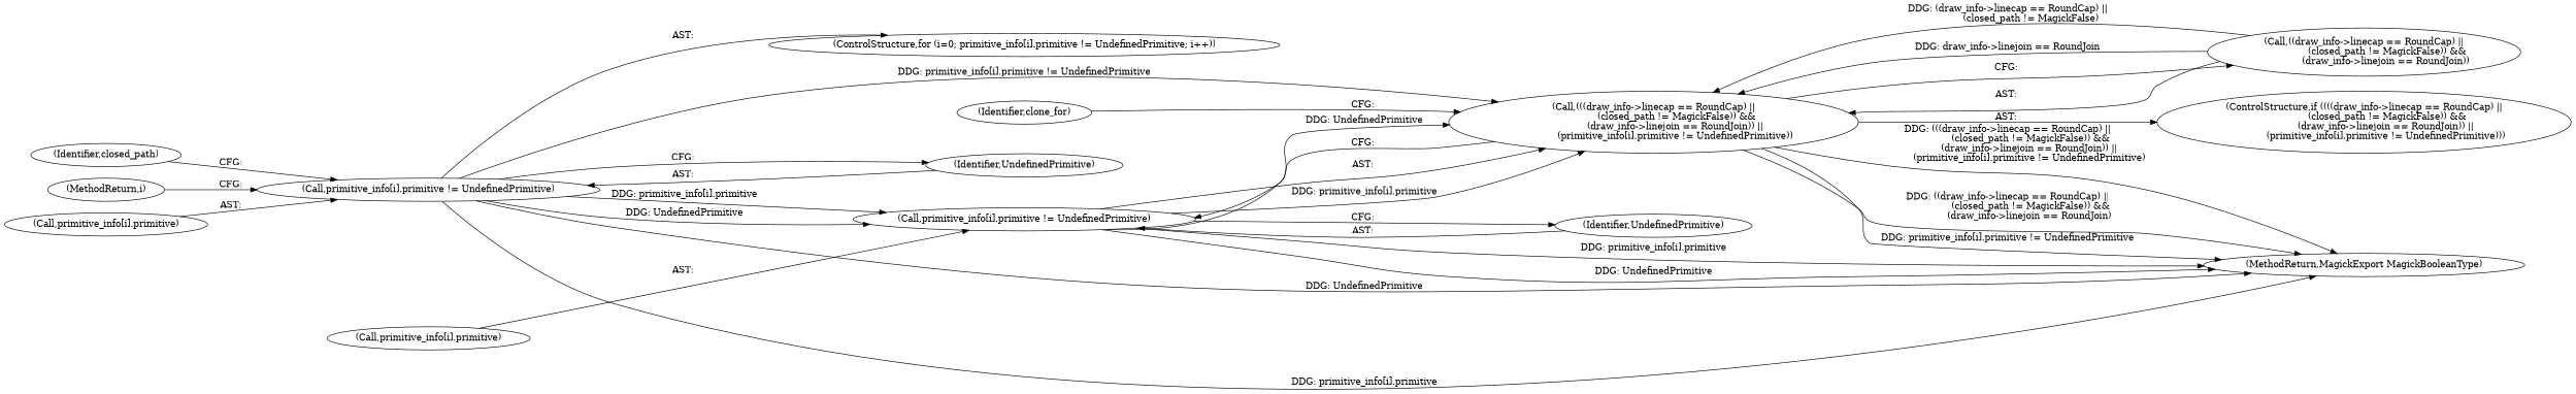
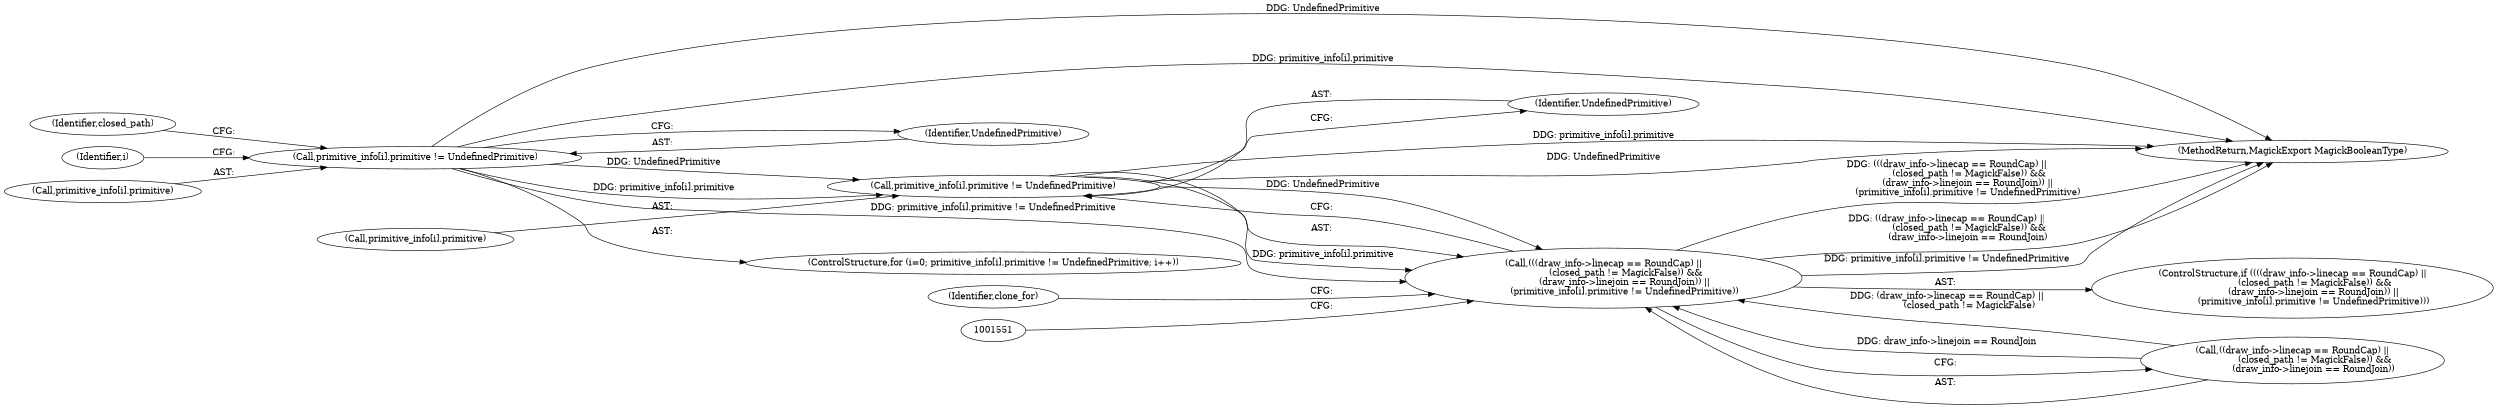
  digraph {
    rankdir=LR
    n1 [label="(Call,primitive_info[i].primitive != UndefinedPrimitive)"]
    n2 [label="(Call,(((draw_info->linecap == RoundCap) ||\n                (closed_path != MagickFalse)) &&\n               (draw_info->linejoin == RoundJoin)) ||\n               (primitive_info[i].primitive != UndefinedPrimitive))"]
    n3 [label="(Identifier,UndefinedPrimitive)"]
    n4 [label="(MethodReturn,MagickExport MagickBooleanType)"]
    n5 [label="(ControlStructure,if ((((draw_info->linecap == RoundCap) ||\n                (closed_path != MagickFalse)) &&\n               (draw_info->linejoin == RoundJoin)) ||\n               (primitive_info[i].primitive != UndefinedPrimitive)))"]
    n6 [label="(Call,((draw_info->linecap == RoundCap) ||\n                (closed_path != MagickFalse)) &&\n               (draw_info->linejoin == RoundJoin))"]
    n7 [label="(Call,primitive_info[i].primitive != UndefinedPrimitive)"]
    n8 [label="(ControlStructure,for (i=0; primitive_info[i].primitive != UndefinedPrimitive; i++))"]
    n9 [label="(Identifier,UndefinedPrimitive)"]
    n10 [label="(Identifier,closed_path)"]
-   n11 [label="(MethodReturn,i)"]
+   n11 [label="(Identifier,i)"]
    n12 [label="(Call,primitive_info[i].primitive)"]
    n13 [label="(Identifier,clone_for)"]
    n14 [label="(Call,primitive_info[i].primitive)"]
+   1001551
    n1 -> n2 [label="AST: "]
    n1 -> n2 [label="DDG: primitive_info[i].primitive"]
    n1 -> n2 [label="DDG: UndefinedPrimitive"]
    n1 -> n3 [label="CFG: "]
    n1 -> n4 [label="DDG: primitive_info[i].primitive"]
    n1 -> n4 [label="DDG: UndefinedPrimitive"]
    n2 -> n1 [label="CFG: "]
    n2 -> n4 [label="DDG: primitive_info[i].primitive != UndefinedPrimitive"]
    n2 -> n4 [label="DDG: (((draw_info->linecap == RoundCap) ||\n                (closed_path != MagickFalse)) &&\n               (draw_info->linejoin == RoundJoin)) ||\n               (primitive_info[i].primitive != UndefinedPrimitive)"]
    n2 -> n4 [label="DDG: ((draw_info->linecap == RoundCap) ||\n                (closed_path != MagickFalse)) &&\n               (draw_info->linejoin == RoundJoin)"]
    n2 -> n5 [label="AST: "]
    n2 -> n6 [label="CFG: "]
    n3 -> n1 [label="AST: "]
    n6 -> n2 [label="AST: "]
    n6 -> n2 [label="DDG: (draw_info->linecap == RoundCap) ||\n                (closed_path != MagickFalse)"]
    n6 -> n2 [label="DDG: draw_info->linejoin == RoundJoin"]
    n7 -> n1 [label="DDG: primitive_info[i].primitive"]
    n7 -> n1 [label="DDG: UndefinedPrimitive"]
    n7 -> n2 [label="DDG: primitive_info[i].primitive != UndefinedPrimitive"]
    n7 -> n4 [label="DDG: UndefinedPrimitive"]
    n7 -> n4 [label="DDG: primitive_info[i].primitive"]
    n7 -> n8 [label="AST: "]
    n7 -> n9 [label="CFG: "]
    n9 -> n7 [label="AST: "]
    n10 -> n7 [label="CFG: "]
    n11 -> n7 [label="CFG: "]
    n12 -> n1 [label="AST: "]
    n13 -> n2 [label="CFG: "]
    n14 -> n7 [label="AST: "]
+   1001551 -> n2 [label="CFG: "]
  }
